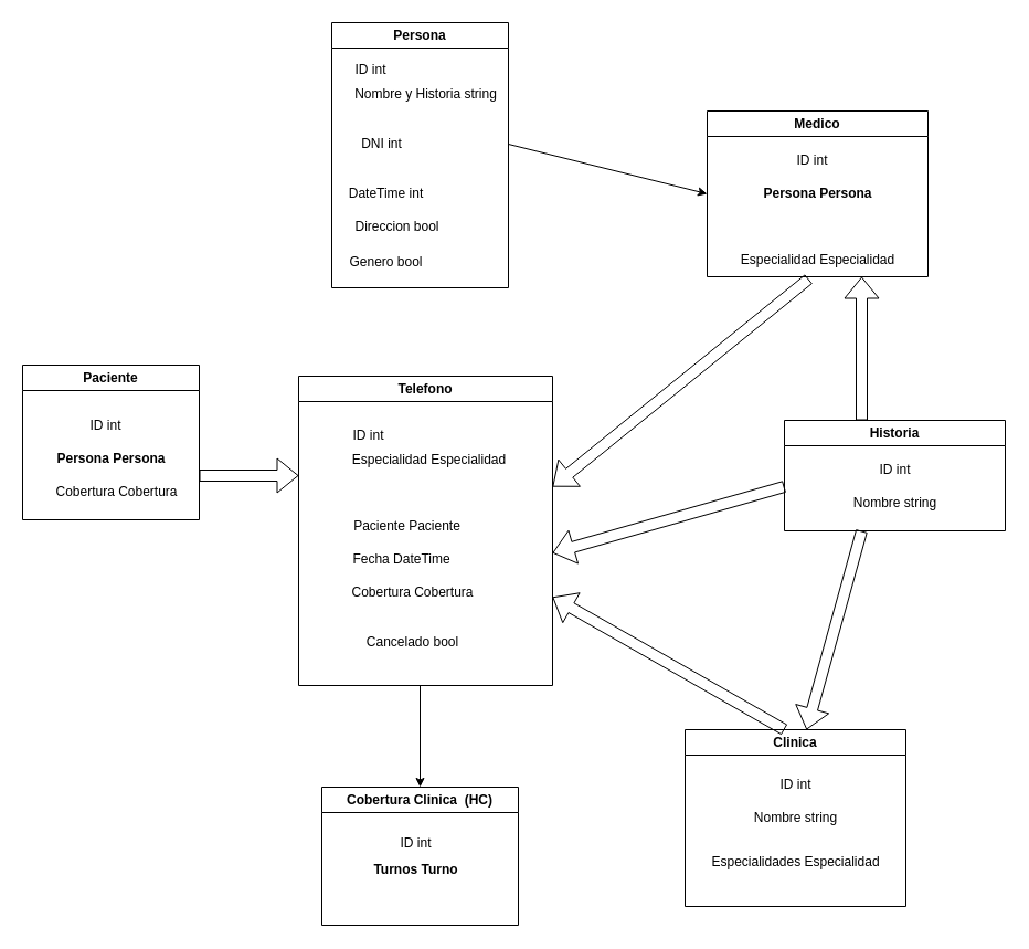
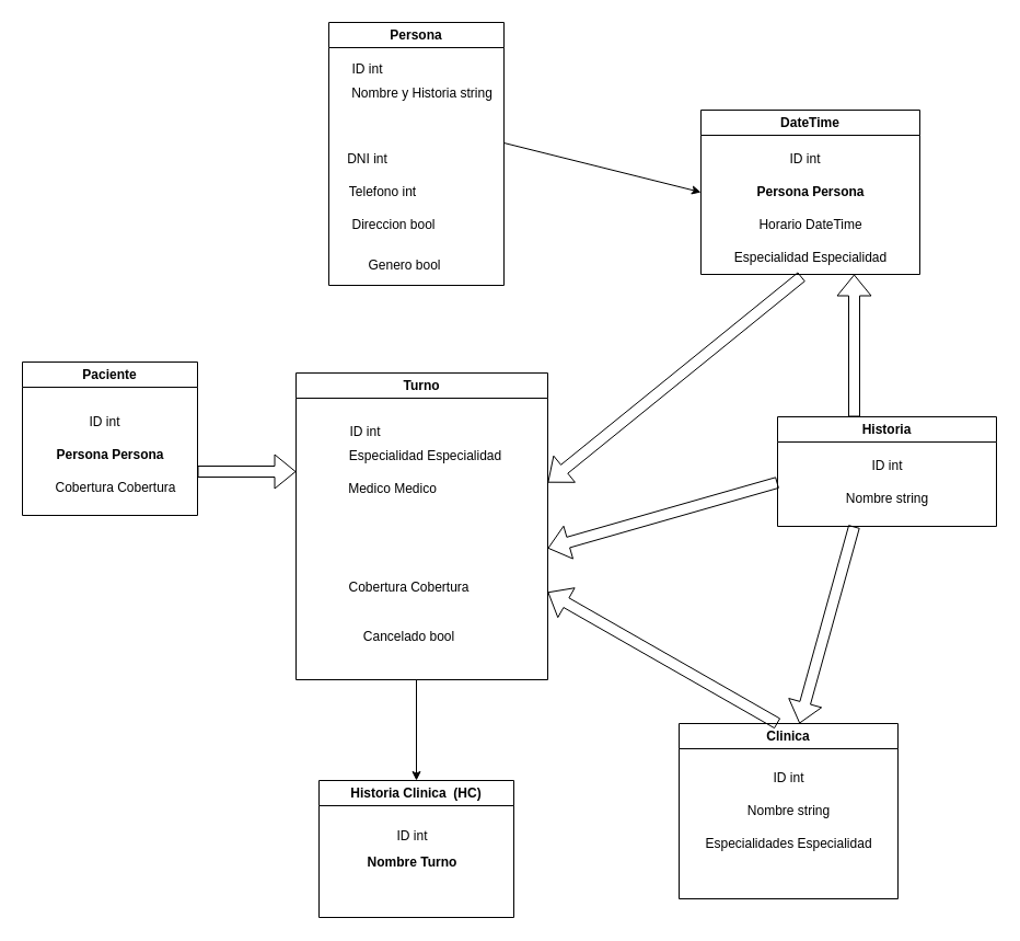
  <mxCell id="0" />
  <mxCell id="1" parent="0" />
- <mxCell id="2" value="Telefono" style="swimlane;whiteSpace=wrap;html=1;" parent="1" vertex="1"><mxGeometry x="270" y="340" width="230" height="280" as="geometry" /></mxCell>
- <mxCell id="3" value="Paciente Paciente" style="text;html=1;align=center;verticalAlign=middle;resizable=0;points=[];autosize=1;strokeColor=none;fillColor=none;" parent="2" vertex="1"><mxGeometry x="37.5" y="121" width="120" height="30" as="geometry" /></mxCell>
+ <mxCell id="2" value="Turno" style="swimlane;whiteSpace=wrap;html=1;" parent="1" vertex="1"><mxGeometry x="270" y="340" width="230" height="280" as="geometry" /></mxCell>
  <mxCell id="4" value="Especialidad Especialidad" style="text;html=1;align=center;verticalAlign=middle;resizable=0;points=[];autosize=1;strokeColor=none;fillColor=none;" parent="2" vertex="1"><mxGeometry x="37.5" y="61" width="160" height="30" as="geometry" /></mxCell>
- <mxCell id="6" value="Fecha DateTime" style="text;html=1;align=center;verticalAlign=middle;resizable=0;points=[];autosize=1;strokeColor=none;fillColor=none;" parent="2" vertex="1"><mxGeometry x="37.5" y="151" width="110" height="30" as="geometry" /></mxCell>
+ <mxCell id="5" value="Medico Medico" style="text;html=1;align=center;verticalAlign=middle;resizable=0;points=[];autosize=1;strokeColor=none;fillColor=none;" parent="2" vertex="1"><mxGeometry x="37.5" y="91" width="100" height="30" as="geometry" /></mxCell>
  <mxCell id="7" value="ID int" style="text;html=1;align=center;verticalAlign=middle;resizable=0;points=[];autosize=1;strokeColor=none;fillColor=none;" parent="2" vertex="1"><mxGeometry x="37.5" y="39" width="50" height="30" as="geometry" /></mxCell>
  <mxCell id="8" value="Cancelado bool" style="text;html=1;align=center;verticalAlign=middle;resizable=0;points=[];autosize=1;strokeColor=none;fillColor=none;" parent="2" vertex="1"><mxGeometry x="47.5" y="226" width="110" height="30" as="geometry" /></mxCell>
  <mxCell id="9" value="Cobertura Cobertura" style="text;html=1;align=center;verticalAlign=middle;resizable=0;points=[];autosize=1;strokeColor=none;fillColor=none;" parent="2" vertex="1"><mxGeometry x="37.5" y="181" width="130" height="30" as="geometry" /></mxCell>
  <mxCell id="10" value="Persona" style="swimlane;whiteSpace=wrap;html=1;" parent="1" vertex="1"><mxGeometry x="300" y="20" width="160" height="240" as="geometry" /></mxCell>
  <mxCell id="11" value="Nombre y Historia string" style="text;html=1;align=center;verticalAlign=middle;resizable=0;points=[];autosize=1;strokeColor=none;fillColor=none;" parent="10" vertex="1"><mxGeometry x="10" y="50" width="150" height="30" as="geometry" /></mxCell>
  <mxCell id="12" value="ID int" style="text;html=1;align=center;verticalAlign=middle;resizable=0;points=[];autosize=1;strokeColor=none;fillColor=none;" parent="10" vertex="1"><mxGeometry x="10" y="28" width="50" height="30" as="geometry" /></mxCell>
- <mxCell id="13" value="DNI int" style="text;html=1;align=center;verticalAlign=middle;resizable=0;points=[];autosize=1;strokeColor=none;fillColor=none;" parent="10" vertex="1"><mxGeometry x="15" y="95" width="60" height="30" as="geometry" /></mxCell>
- <mxCell id="14" value="DateTime int" style="text;html=1;align=center;verticalAlign=middle;resizable=0;points=[];autosize=1;strokeColor=none;fillColor=none;" parent="10" vertex="1"><mxGeometry x="9" y="140" width="80" height="30" as="geometry" /></mxCell>
+ <mxCell id="13" value="DNI int" style="text;html=1;align=center;verticalAlign=middle;resizable=0;points=[];autosize=1;strokeColor=none;fillColor=none;" parent="10" vertex="1"><mxGeometry x="5" y="110" width="60" height="30" as="geometry" /></mxCell>
+ <mxCell id="14" value="Telefono int" style="text;html=1;align=center;verticalAlign=middle;resizable=0;points=[];autosize=1;strokeColor=none;fillColor=none;" parent="10" vertex="1"><mxGeometry x="9" y="140" width="80" height="30" as="geometry" /></mxCell>
  <mxCell id="15" value="Direccion bool" style="text;html=1;align=center;verticalAlign=middle;resizable=0;points=[];autosize=1;strokeColor=none;fillColor=none;" parent="10" vertex="1"><mxGeometry x="4" y="170" width="110" height="30" as="geometry" /></mxCell>
- <mxCell id="16" value="Genero bool" style="text;html=1;align=center;verticalAlign=middle;resizable=0;points=[];autosize=1;strokeColor=none;fillColor=none;" parent="10" vertex="1"><mxGeometry x="4" y="202" width="90" height="30" as="geometry" /></mxCell>
+ <mxCell id="16" value="Genero bool" style="text;html=1;align=center;verticalAlign=middle;resizable=0;points=[];autosize=1;strokeColor=none;fillColor=none;" parent="10" vertex="1"><mxGeometry x="24" y="207" width="90" height="30" as="geometry" /></mxCell>
  <mxCell id="17" value="Paciente" style="swimlane;whiteSpace=wrap;html=1;startSize=23;" parent="1" vertex="1"><mxGeometry x="20" y="330" width="160" height="140" as="geometry" /></mxCell>
  <mxCell id="18" value="ID int" style="text;html=1;align=center;verticalAlign=middle;resizable=0;points=[];autosize=1;strokeColor=none;fillColor=none;" parent="17" vertex="1"><mxGeometry x="50" y="40" width="50" height="30" as="geometry" /></mxCell>
  <mxCell id="19" value="Persona Persona" style="text;html=1;align=center;verticalAlign=middle;resizable=0;points=[];autosize=1;strokeColor=none;fillColor=none;fontStyle=1" parent="17" vertex="1"><mxGeometry x="20" y="70" width="120" height="30" as="geometry" /></mxCell>
  <mxCell id="20" value="Cobertura Cobertura" style="text;html=1;align=center;verticalAlign=middle;resizable=0;points=[];autosize=1;strokeColor=none;fillColor=none;" parent="17" vertex="1"><mxGeometry x="20" y="100" width="130" height="30" as="geometry" /></mxCell>
- <mxCell id="21" value="Cobertura Clinica&amp;nbsp; (HC)" style="swimlane;whiteSpace=wrap;html=1;" parent="1" vertex="1"><mxGeometry x="291" y="712" width="178" height="125" as="geometry" /></mxCell>
+ <mxCell id="21" value="Historia Clinica&amp;nbsp; (HC)" style="swimlane;whiteSpace=wrap;html=1;" parent="1" vertex="1"><mxGeometry x="291" y="712" width="178" height="125" as="geometry" /></mxCell>
  <mxCell id="22" value="ID int" style="text;html=1;align=center;verticalAlign=middle;resizable=0;points=[];autosize=1;strokeColor=none;fillColor=none;" parent="21" vertex="1"><mxGeometry x="60" y="36" width="50" height="30" as="geometry" /></mxCell>
- <mxCell id="23" value="Turnos Turno" style="text;html=1;align=center;verticalAlign=middle;resizable=0;points=[];autosize=1;strokeColor=none;fillColor=none;fontStyle=1" parent="21" vertex="1"><mxGeometry x="35" y="60" width="100" height="30" as="geometry" /></mxCell>
+ <mxCell id="23" value="Nombre Turno" style="text;html=1;align=center;verticalAlign=middle;resizable=0;points=[];autosize=1;strokeColor=none;fillColor=none;fontStyle=1" parent="21" vertex="1"><mxGeometry x="35" y="60" width="100" height="30" as="geometry" /></mxCell>
  <mxCell id="24" value="Clinica" style="swimlane;whiteSpace=wrap;html=1;" parent="1" vertex="1"><mxGeometry x="620" y="660" width="200" height="160" as="geometry" /></mxCell>
  <mxCell id="25" value="ID int" style="text;html=1;align=center;verticalAlign=middle;resizable=0;points=[];autosize=1;strokeColor=none;fillColor=none;" parent="24" vertex="1"><mxGeometry x="75" y="35" width="50" height="30" as="geometry" /></mxCell>
  <mxCell id="26" value="Nombre string" style="text;html=1;align=center;verticalAlign=middle;resizable=0;points=[];autosize=1;strokeColor=none;fillColor=none;" parent="24" vertex="1"><mxGeometry x="50" y="65" width="100" height="30" as="geometry" /></mxCell>
- <mxCell id="27" value="Especialidades Especialidad" style="text;html=1;align=center;verticalAlign=middle;resizable=0;points=[];autosize=1;strokeColor=none;fillColor=none;" parent="24" vertex="1"><mxGeometry x="10" y="105" width="180" height="30" as="geometry" /></mxCell>
+ <mxCell id="27" value="Especialidades Especialidad" style="text;html=1;align=center;verticalAlign=middle;resizable=0;points=[];autosize=1;strokeColor=none;fillColor=none;" parent="24" vertex="1"><mxGeometry x="10" y="95" width="180" height="30" as="geometry" /></mxCell>
  <mxCell id="28" value="Historia" style="swimlane;whiteSpace=wrap;html=1;" parent="1" vertex="1"><mxGeometry x="710" y="380" width="200" height="100" as="geometry" /></mxCell>
  <mxCell id="29" value="ID int" style="text;html=1;align=center;verticalAlign=middle;resizable=0;points=[];autosize=1;strokeColor=none;fillColor=none;" parent="28" vertex="1"><mxGeometry x="75" y="30" width="50" height="30" as="geometry" /></mxCell>
  <mxCell id="30" value="Nombre string" style="text;html=1;align=center;verticalAlign=middle;resizable=0;points=[];autosize=1;strokeColor=none;fillColor=none;" parent="28" vertex="1"><mxGeometry x="50" y="60" width="100" height="30" as="geometry" /></mxCell>
- <mxCell id="31" value="Medico" style="swimlane;whiteSpace=wrap;html=1;" parent="1" vertex="1"><mxGeometry x="640" y="100" width="200" height="150" as="geometry" /></mxCell>
+ <mxCell id="31" value="DateTime" style="swimlane;whiteSpace=wrap;html=1;" parent="1" vertex="1"><mxGeometry x="640" y="100" width="200" height="150" as="geometry" /></mxCell>
  <mxCell id="32" value="ID int" style="text;html=1;align=center;verticalAlign=middle;resizable=0;points=[];autosize=1;strokeColor=none;fillColor=none;" parent="31" vertex="1"><mxGeometry x="70" y="30" width="50" height="30" as="geometry" /></mxCell>
  <mxCell id="33" value="Persona Persona" style="text;html=1;align=center;verticalAlign=middle;resizable=0;points=[];autosize=1;strokeColor=none;fillColor=none;fontStyle=1" parent="31" vertex="1"><mxGeometry x="40" y="60" width="120" height="30" as="geometry" /></mxCell>
+ <mxCell id="34" value="Horario DateTime" style="text;html=1;align=center;verticalAlign=middle;resizable=0;points=[];autosize=1;strokeColor=none;fillColor=none;" parent="31" vertex="1"><mxGeometry x="40" y="90" width="120" height="30" as="geometry" /></mxCell>
  <mxCell id="35" value="Especialidad Especialidad" style="text;html=1;align=center;verticalAlign=middle;resizable=0;points=[];autosize=1;strokeColor=none;fillColor=none;" parent="31" vertex="1"><mxGeometry x="20" y="120" width="160" height="30" as="geometry" /></mxCell>
  <mxCell id="36" value="" style="endArrow=classic;html=1;rounded=0;entryX=0;entryY=0.5;entryDx=0;entryDy=0;" parent="1" target="31" edge="1"><mxGeometry width="50" height="50" relative="1" as="geometry"><mxPoint x="460" y="130" as="sourcePoint" /><mxPoint x="560" y="300" as="targetPoint" /></mxGeometry></mxCell>
  <mxCell id="37" value="" style="endArrow=classic;html=1;rounded=0;entryX=0.5;entryY=0;entryDx=0;entryDy=0;" parent="1" target="21" edge="1"><mxGeometry width="50" height="50" relative="1" as="geometry"><mxPoint x="380" y="620" as="sourcePoint" /><mxPoint x="310" y="670" as="targetPoint" /></mxGeometry></mxCell>
  <mxCell id="38" value="" style="shape=flexArrow;endArrow=classic;html=1;rounded=0;exitX=0.35;exitY=0;exitDx=0;exitDy=0;exitPerimeter=0;" edge="1" parent="1" source="28"><mxGeometry width="50" height="50" relative="1" as="geometry"><mxPoint x="790" y="360" as="sourcePoint" /><mxPoint x="780" y="250" as="targetPoint" /></mxGeometry></mxCell>
  <mxCell id="39" value="" style="shape=flexArrow;endArrow=classic;html=1;rounded=0;exitX=0.45;exitY=1.067;exitDx=0;exitDy=0;exitPerimeter=0;" edge="1" parent="1" source="35"><mxGeometry width="50" height="50" relative="1" as="geometry"><mxPoint x="600" y="330" as="sourcePoint" /><mxPoint x="500" y="440" as="targetPoint" /></mxGeometry></mxCell>
  <mxCell id="40" value="" style="shape=flexArrow;endArrow=classic;html=1;rounded=0;" edge="1" parent="1"><mxGeometry width="50" height="50" relative="1" as="geometry"><mxPoint x="710" y="440" as="sourcePoint" /><mxPoint x="500" y="500" as="targetPoint" /></mxGeometry></mxCell>
  <mxCell id="41" value="" style="shape=flexArrow;endArrow=classic;html=1;rounded=0;" edge="1" parent="1"><mxGeometry width="50" height="50" relative="1" as="geometry"><mxPoint x="710" y="660" as="sourcePoint" /><mxPoint x="500" y="540" as="targetPoint" /></mxGeometry></mxCell>
  <mxCell id="42" value="" style="shape=flexArrow;endArrow=classic;html=1;rounded=0;" edge="1" parent="1"><mxGeometry width="50" height="50" relative="1" as="geometry"><mxPoint x="780" y="480" as="sourcePoint" /><mxPoint x="730" y="660" as="targetPoint" /></mxGeometry></mxCell>
  <mxCell id="43" value="" style="shape=flexArrow;endArrow=classic;html=1;rounded=0;" edge="1" parent="1"><mxGeometry width="50" height="50" relative="1" as="geometry"><mxPoint x="180" y="430" as="sourcePoint" /><mxPoint x="270" y="430" as="targetPoint" /></mxGeometry></mxCell>
